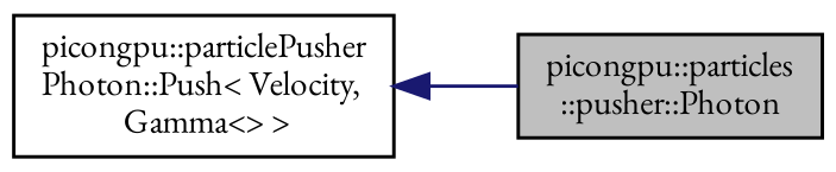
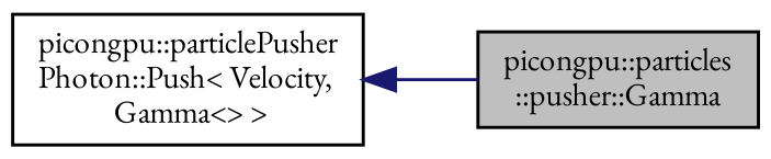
  digraph {
    rankdir=LR
    fontname="EB Garamond"
    node [color=black fontname="EB Garamond" fontsize=10 shape=record style=filled]
-   n1 [fillcolor=grey75 fontcolor=black height=0.2 label="picongpu::particles\l::pusher::Photon" width=0.4]
+   n1 [fillcolor=grey75 fontcolor=black height=0.2 label="picongpu::particles\l::pusher::Gamma" width=0.4]
    n2 [fillcolor=white height=0.2 label="picongpu::particlePusher\lPhoton::Push\< Velocity,\l Gamma\<\> \>" width=0.4]
    n2 -> n1 [color=midnightblue dir=back fontname="EB Garamond" fontsize=10 labelfontname=Helvetica labelfontsize=10 style=solid]
  }
